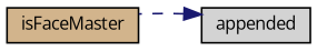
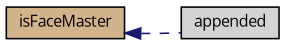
  digraph {
    rankdir=LR
    fontname="Open Sans"
    node [color=black fontname="Open Sans" fontsize=10 shape=record style=filled]
    n1 [fillcolor=tan fontcolor=black height=0.2 label=isFaceMaster width=0.4]
    n2 [height=0.2 label=appended width=0.4 fillcolor=lightgrey]
-   n2 -> n1 [color=midnightblue dir=back fontname="Open Sans" fontsize=10 labelfontname=FreeSans labelfontsize=10 style=dashed]
+   n1 -> n2 [color=midnightblue dir=back fontname="Open Sans" fontsize=10 labelfontname=FreeSans labelfontsize=10 style=dashed]
  }
